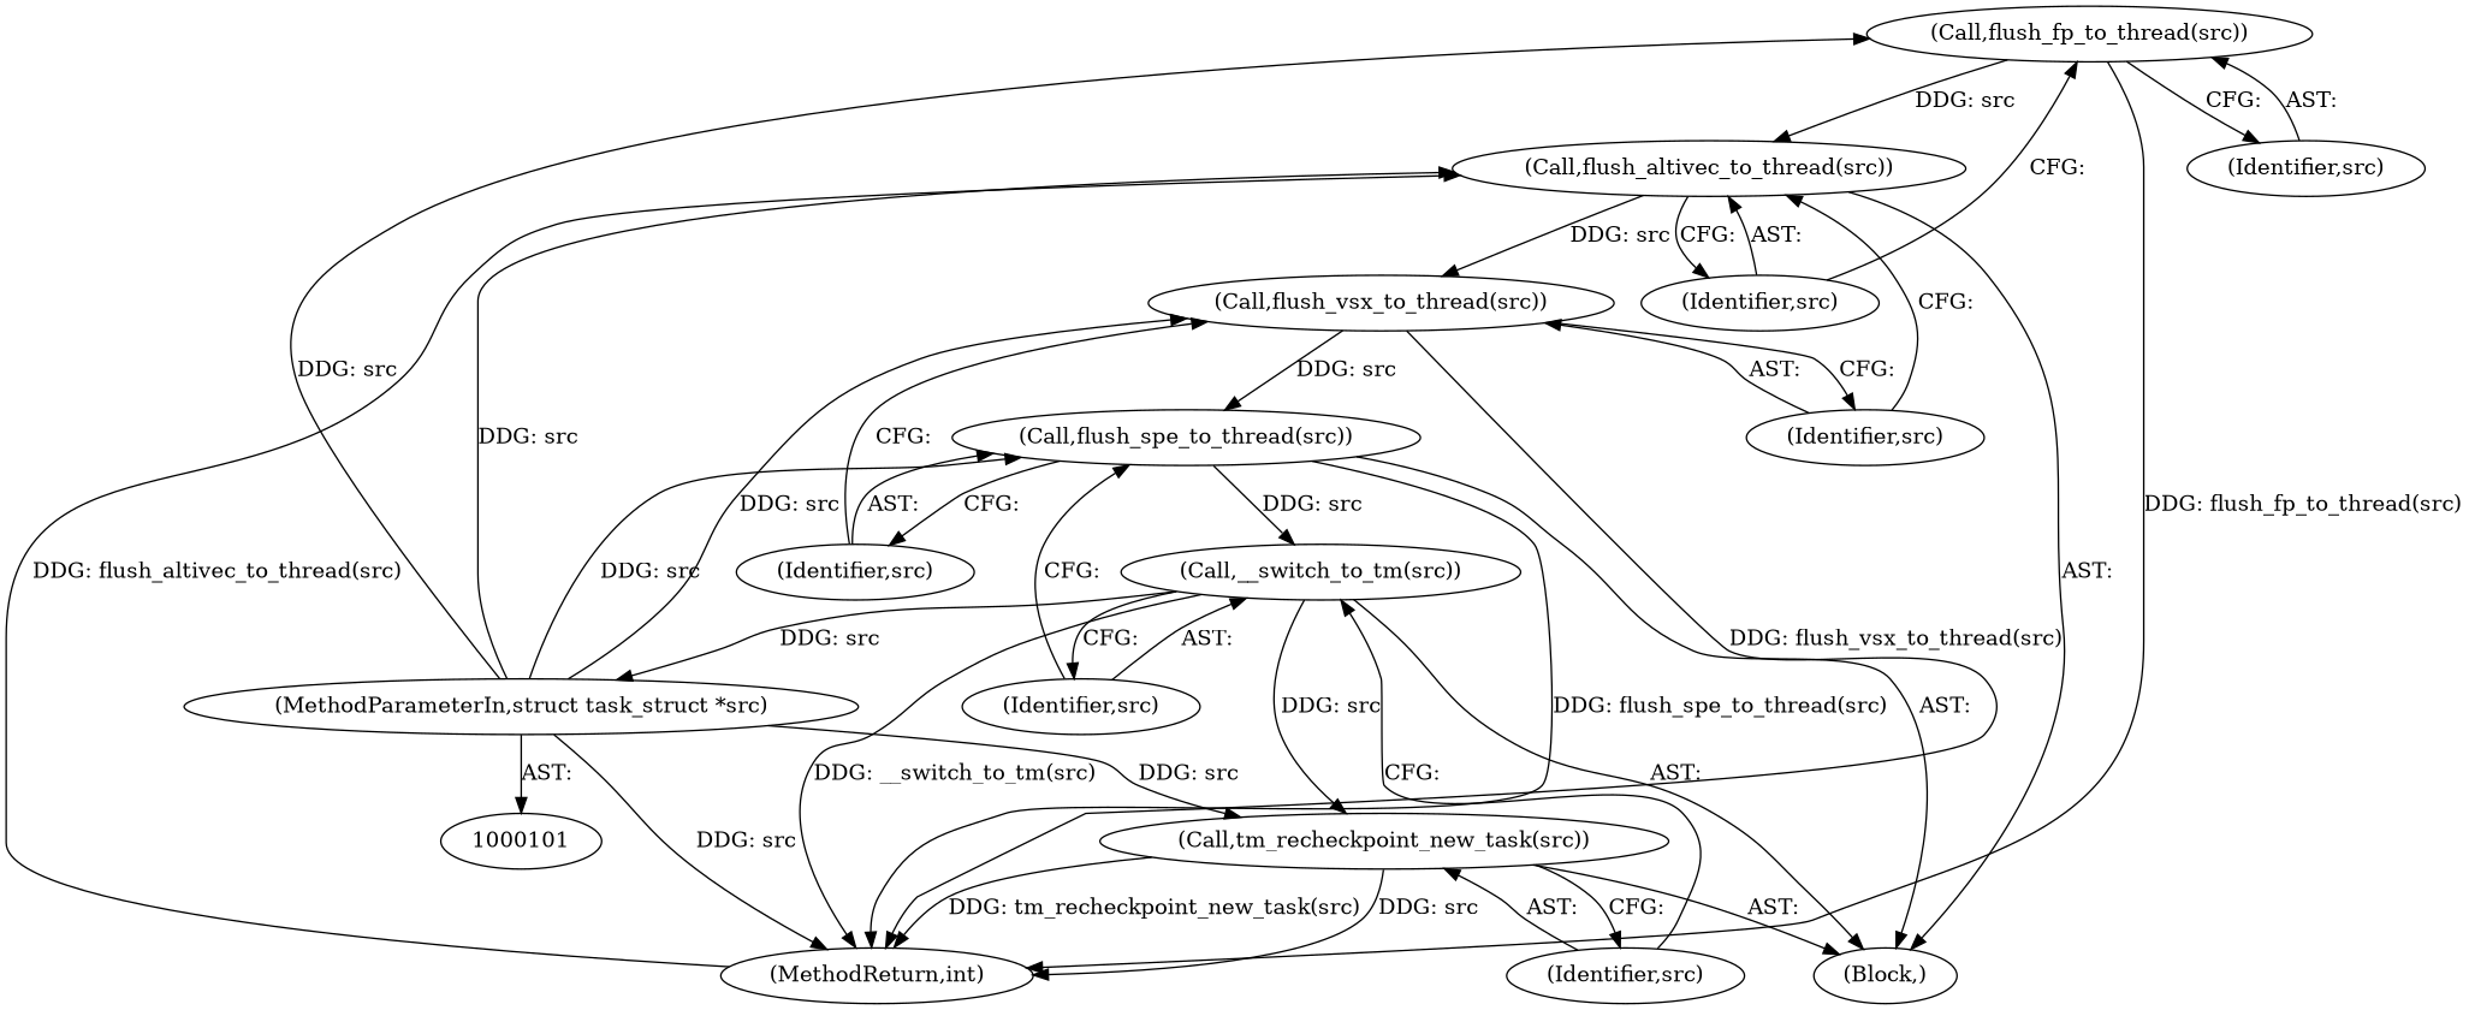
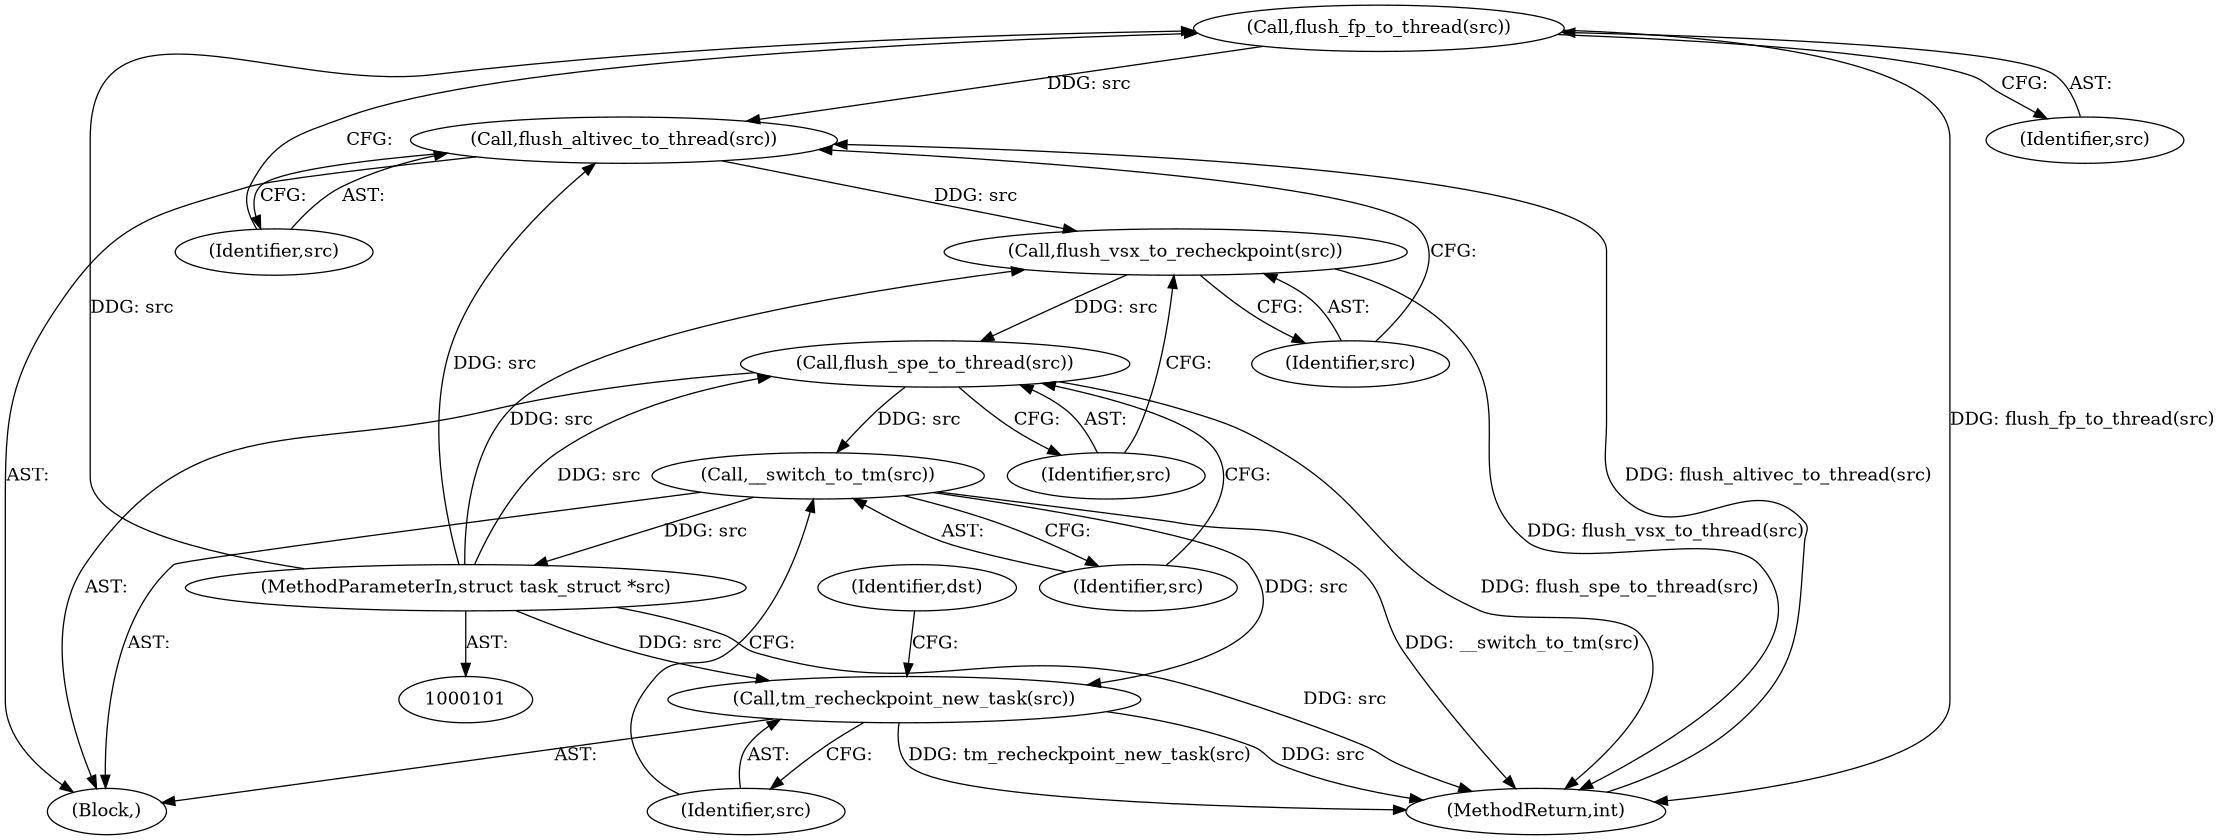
  digraph {
    n1 [label="(Call,flush_fp_to_thread(src))"]
    n2 [label="(Call,flush_altivec_to_thread(src))"]
    n3 [label="(MethodReturn,int)"]
    n4 [label="(Identifier,src)"]
    n5 [label="(Block,)"]
-   n6 [label="(Call,flush_vsx_to_thread(src))"]
+   n6 [label="(Call,flush_vsx_to_recheckpoint(src))"]
    n7 [label="(Identifier,src)"]
    n8 [label="(MethodParameterIn,struct task_struct *src)"]
    n9 [label="(Call,flush_spe_to_thread(src))"]
    n10 [label="(Call,tm_recheckpoint_new_task(src))"]
    1000101
    n12 [label="(Identifier,src)"]
    n13 [label="(Call,__switch_to_tm(src))"]
    n14 [label="(Identifier,src)"]
    n15 [label="(Identifier,src)"]
    n16 [label="(Identifier,src)"]
+   n17 [label="(Identifier,dst)"]
    n1 -> n2 [label="DDG: src"]
    n1 -> n3 [label="DDG: flush_fp_to_thread(src)"]
    n1 -> n4 [label="CFG: "]
    n2 -> n5 [label="AST: "]
    n2 -> n6 [label="DDG: src"]
    n2 -> n7 [label="CFG: "]
    n3 -> n2 [label="DDG: flush_altivec_to_thread(src)"]
    n4 -> n1 [label="AST: "]
    n6 -> n3 [label="DDG: flush_vsx_to_thread(src)"]
    n6 -> n9 [label="DDG: src"]
    n6 -> n12 [label="CFG: "]
    n7 -> n1 [label="CFG: "]
    n7 -> n2 [label="AST: "]
    n8 -> n1 [label="DDG: src"]
    n8 -> n2 [label="DDG: src"]
    n8 -> n3 [label="DDG: src"]
    n8 -> n6 [label="DDG: src"]
    n8 -> n9 [label="DDG: src"]
    n8 -> n10 [label="DDG: src"]
    n8 -> 1000101 [label="AST: "]
    n9 -> n3 [label="DDG: flush_spe_to_thread(src)"]
    n9 -> n5 [label="AST: "]
    n9 -> n13 [label="DDG: src"]
    n9 -> n14 [label="CFG: "]
    n10 -> n3 [label="DDG: tm_recheckpoint_new_task(src)"]
    n10 -> n3 [label="DDG: src"]
    n10 -> n5 [label="AST: "]
    n10 -> n16 [label="CFG: "]
    n12 -> n2 [label="CFG: "]
    n12 -> n6 [label="AST: "]
    n13 -> n3 [label="DDG: __switch_to_tm(src)"]
    n13 -> n5 [label="AST: "]
    n13 -> n8 [label="DDG: src"]
    n13 -> n10 [label="DDG: src"]
    n13 -> n15 [label="CFG: "]
    n14 -> n6 [label="CFG: "]
    n14 -> n9 [label="AST: "]
    n15 -> n9 [label="CFG: "]
    n15 -> n13 [label="AST: "]
    n16 -> n10 [label="AST: "]
    n16 -> n13 [label="CFG: "]
+   n17 -> n10 [label="CFG: "]
  }
